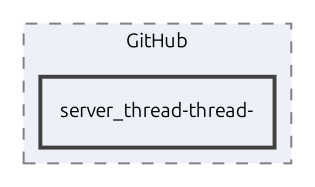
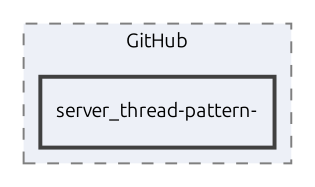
  digraph {
    compound=true
    fontname=Ubuntu
-   n1 [color=grey25 fillcolor="#edf0f7" fontname=Ubuntu fontsize=10 label="server_thread-thread-" shape=box style="filled,bold,"]
+   n1 [color=grey25 fillcolor="#edf0f7" fontname=Ubuntu fontsize=10 label="server_thread-pattern-" shape=box style="filled,bold,"]
    subgraph cluster_1 {
      bgcolor="#edf0f7"
      fontsize=10
      label=GitHub
      pencolor=grey50
      style="filled,dashed,"
      n1
    }
  }
